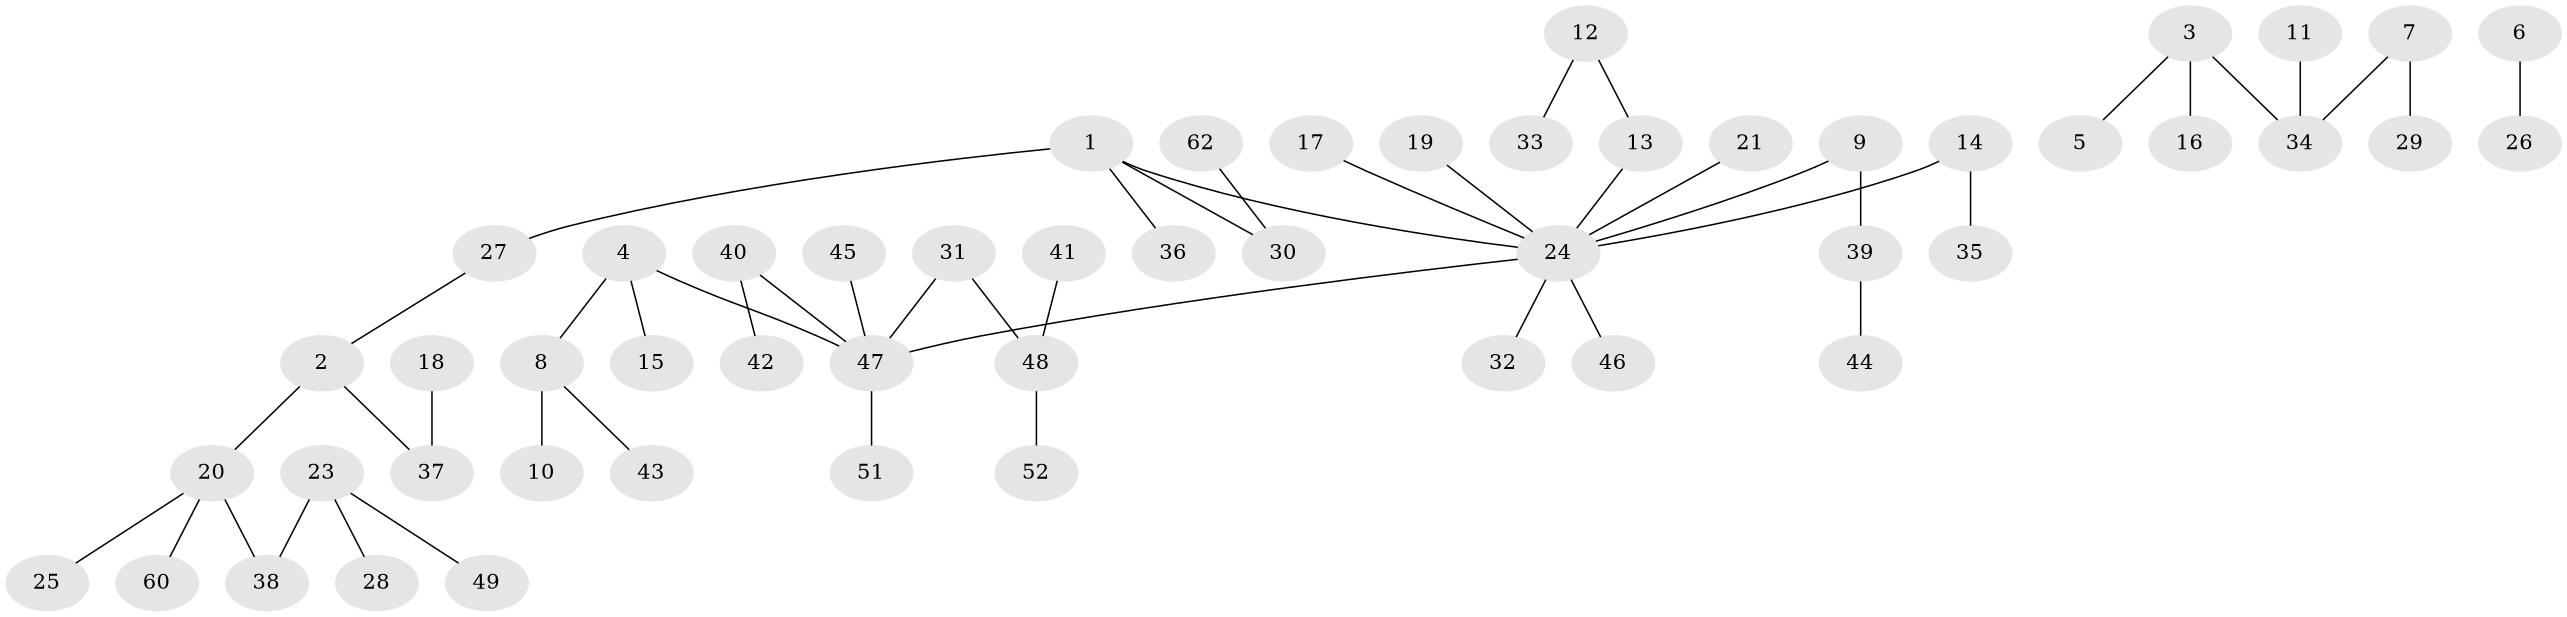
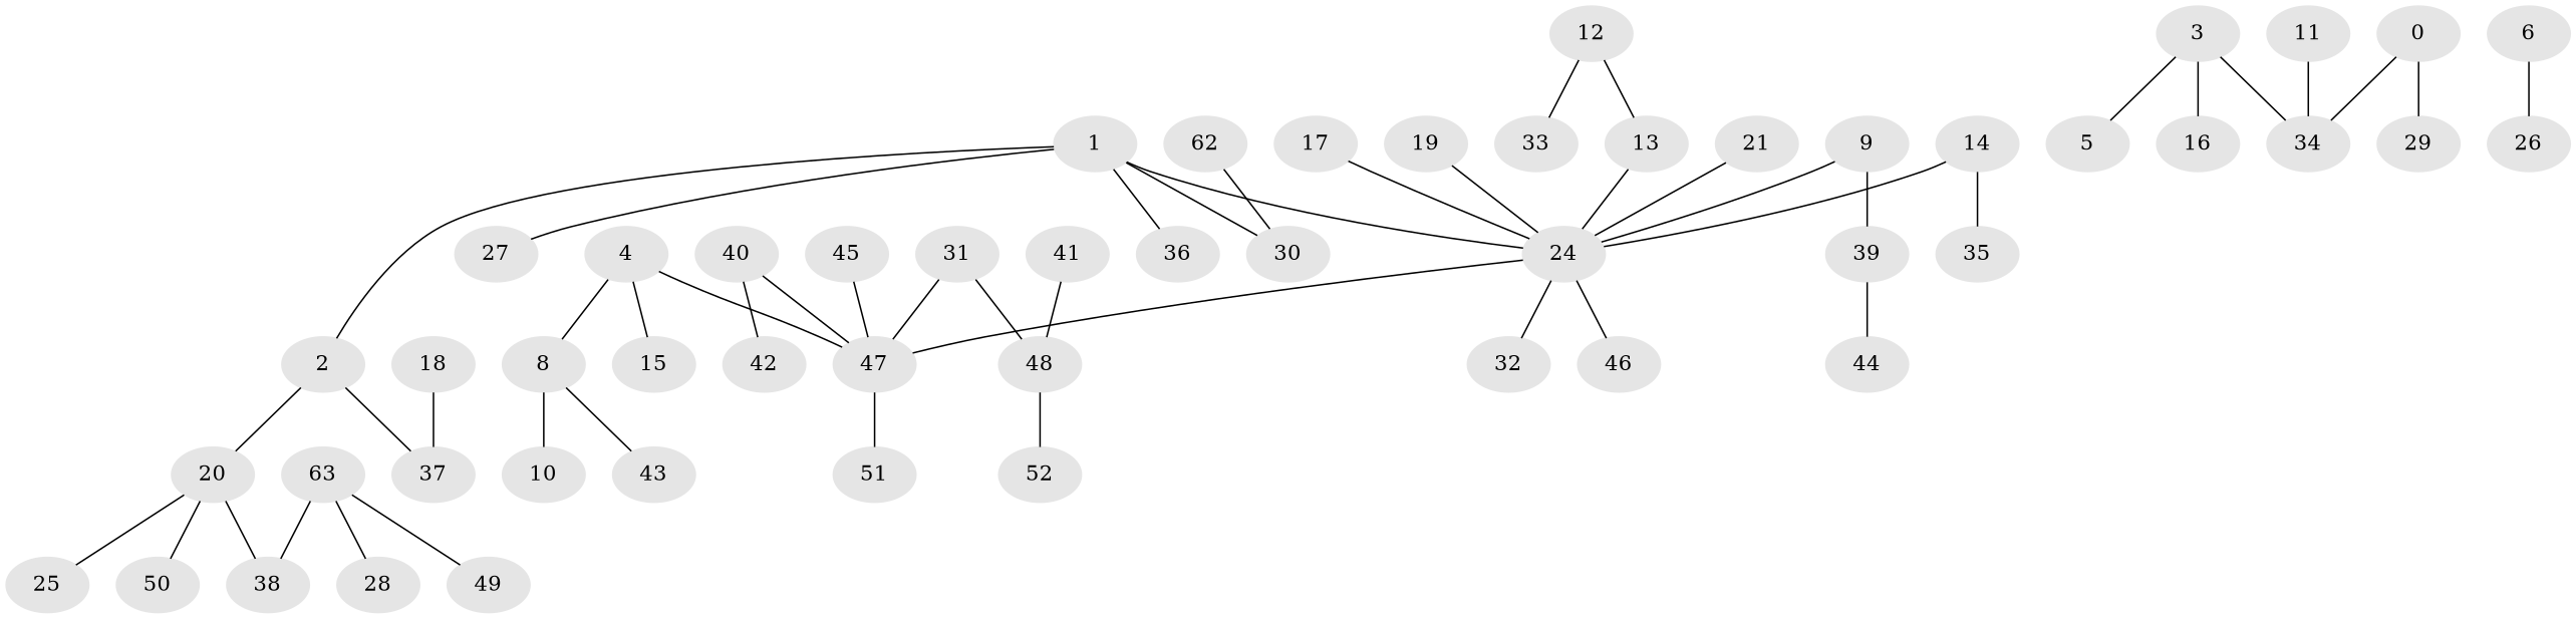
  graph {
    node [color=gray90 style=filled]
    edge [weight=1.0]
    1
    2
    24
    27
    30
    36
    20
    37
    3
    5
    16
    34
    6
    26
    47
    32
    46
    25
    38
-   50 [label=60]
+   50
    4
    8
    15
    10
    43
    51
-   7
+   7 [label=0]
    29
    9
    39
    44
    11
    12
    13
    33
    14
    35
    17
    18
    19
    21
    n42 [label=62]
-   23
+   23 [label=63]
    28
    49
    31
    48
    52
    40
    42
    41
    45
-   27 -- 2
+   1 -- 2
    1 -- 24
    1 -- 27
    1 -- 30
    1 -- 36
    2 -- 20
    2 -- 37
    24 -- 47
    24 -- 32
    24 -- 46
    20 -- 25
    20 -- 38
    20 -- 50
    3 -- 5
    3 -- 16
    3 -- 34
    6 -- 26
    47 -- 51
    4 -- 47
    4 -- 8
    4 -- 15
    8 -- 10
    8 -- 43
    7 -- 34
    7 -- 29
    9 -- 24
    9 -- 39
    39 -- 44
    11 -- 34
    12 -- 13
    12 -- 33
    13 -- 24
    14 -- 24
    14 -- 35
    17 -- 24
    18 -- 37
    19 -- 24
    21 -- 24
    n42 -- 30
    23 -- 38
    23 -- 28
    23 -- 49
    31 -- 47
    31 -- 48
    48 -- 52
    40 -- 47
    40 -- 42
    41 -- 48
    45 -- 47
  }
